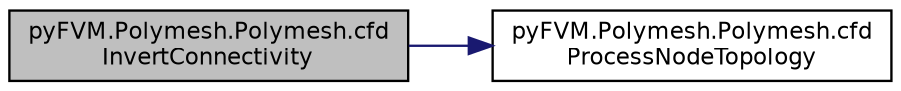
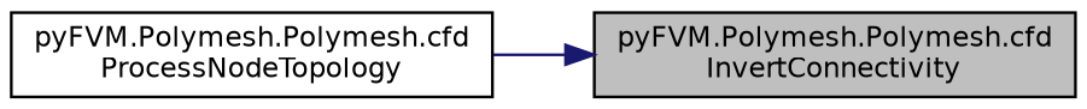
  digraph {
    rankdir=RL
    node [color=black fontname=Helvetica fontsize=10 shape=record style=filled]
    n1 [fillcolor=grey75 fontcolor=black height=0.2 label="pyFVM.Polymesh.Polymesh.cfd\lInvertConnectivity" width=0.4]
    n2 [fillcolor=white height=0.2 label="pyFVM.Polymesh.Polymesh.cfd\lProcessNodeTopology" width=0.4]
-   n2 -> n1 [color=midnightblue dir=back fontname=Helvetica fontsize=10 labelfontname=Helvetica labelfontsize=10 style=solid]
+   n1 -> n2 [color=midnightblue dir=back fontname=Helvetica fontsize=10 labelfontname=Helvetica labelfontsize=10 style=solid]
  }
